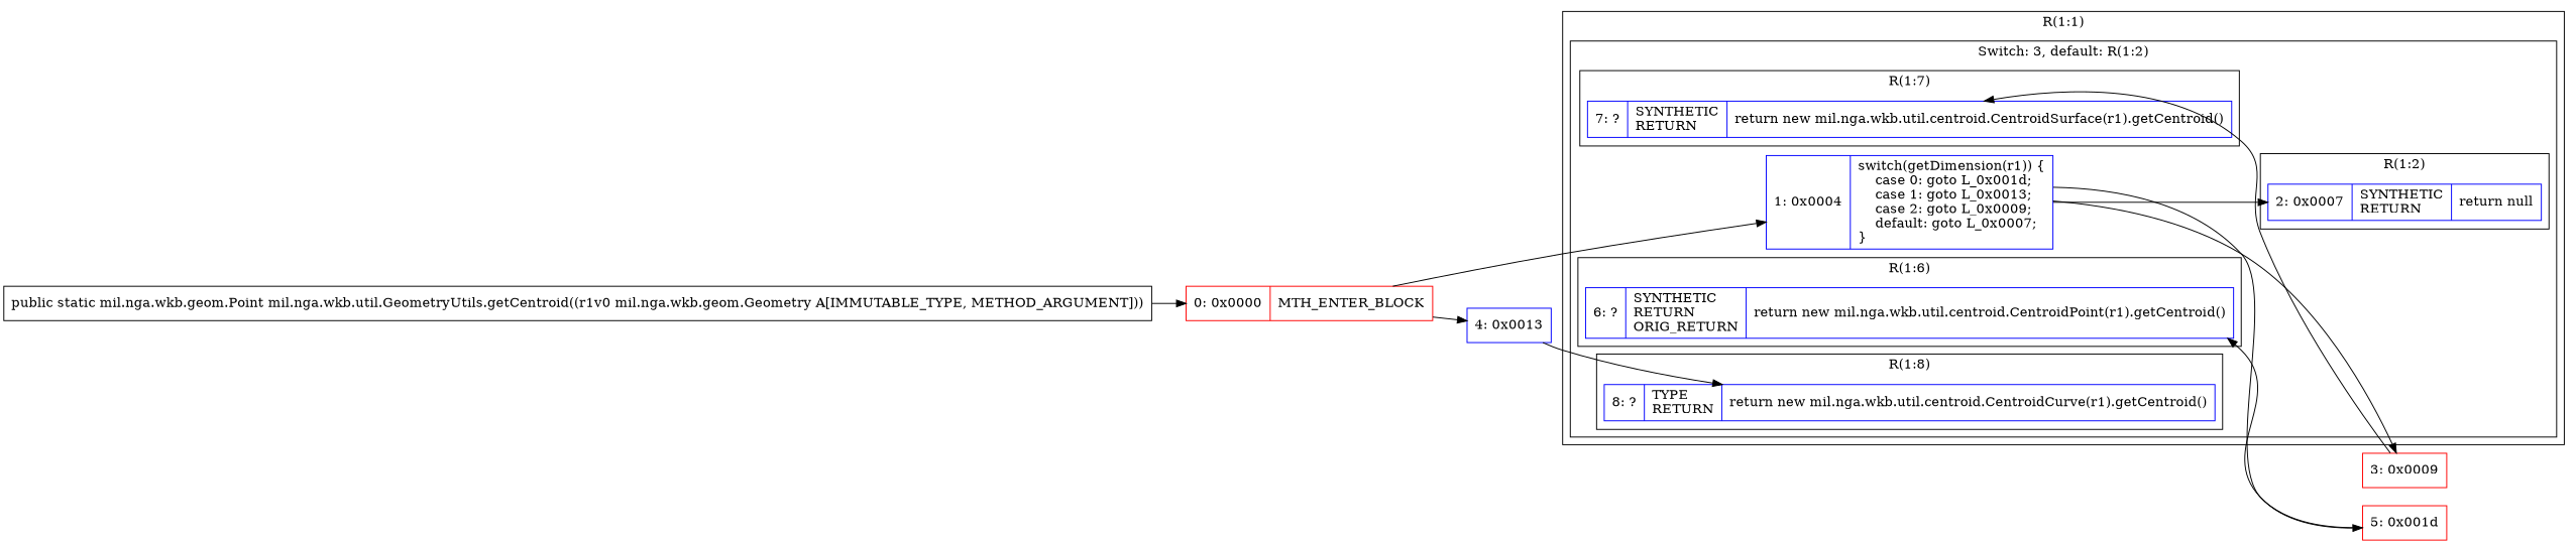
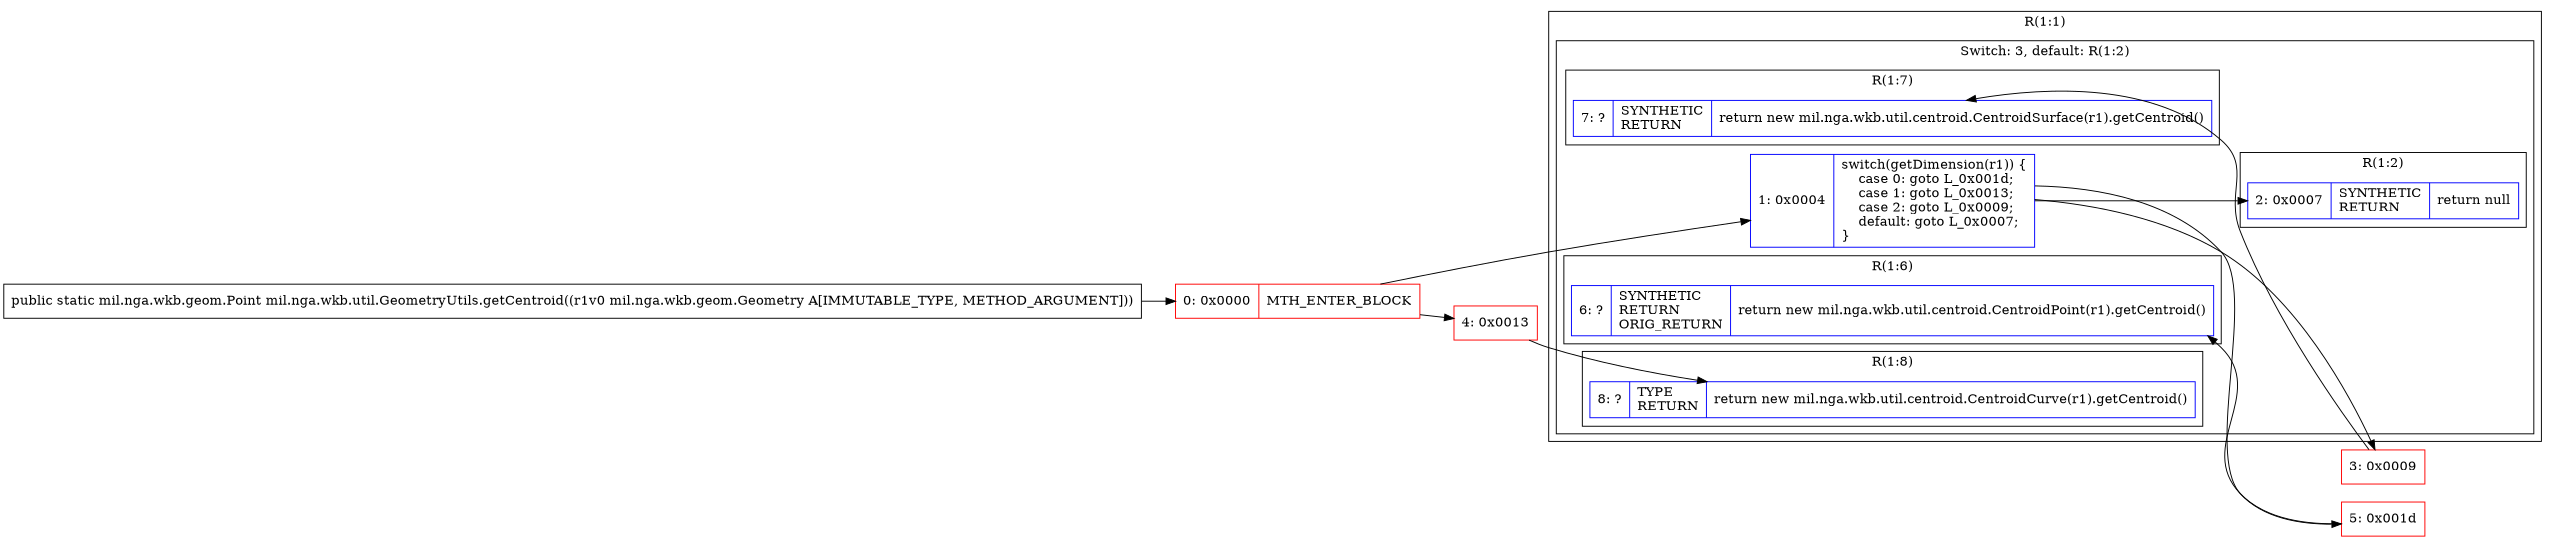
  digraph {
    rankdir=LR
    node [color=blue shape=record]
    n1 [label="{6\:\ ?|SYNTHETIC\lRETURN\lORIG_RETURN\l|return new mil.nga.wkb.util.centroid.CentroidPoint(r1).getCentroid()\l}"]
    n2 [label="{8\:\ ?|TYPE\lRETURN\l|return new mil.nga.wkb.util.centroid.CentroidCurve(r1).getCentroid()\l}"]
    n3 [label="{7\:\ ?|SYNTHETIC\lRETURN\l|return new mil.nga.wkb.util.centroid.CentroidSurface(r1).getCentroid()\l}"]
    n4 [label="{2\:\ 0x0007|SYNTHETIC\lRETURN\l|return null\l}"]
    n5 [label="{1\:\ 0x0004|switch(getDimension(r1)) \{\l    case 0: goto L_0x001d;\l    case 1: goto L_0x0013;\l    case 2: goto L_0x0009;\l    default: goto L_0x0007;\l\}\l}"]
    n6 [color=red label="{3\:\ 0x0009}"]
    n7 [color=red label="{5\:\ 0x001d}"]
-   n8 [label="{4\:\ 0x0013}"]
+   n8 [color=red label="{4\:\ 0x0013}"]
    n9 [color=red label="{0\:\ 0x0000|MTH_ENTER_BLOCK\l}"]
    n10 [label="{public static mil.nga.wkb.geom.Point mil.nga.wkb.util.GeometryUtils.getCentroid((r1v0 mil.nga.wkb.geom.Geometry A[IMMUTABLE_TYPE, METHOD_ARGUMENT])) }" color=""]
    subgraph cluster_1 {
      label="R(1:1)"
      subgraph cluster_2 {
        label="Switch: 3, default: R(1:2)"
        n5
        subgraph cluster_3 {
          label="R(1:6)"
          n1
        }
        subgraph cluster_4 {
          label="R(1:8)"
          n2
        }
        subgraph cluster_5 {
          label="R(1:7)"
          n3
        }
        subgraph cluster_6 {
          label="R(1:2)"
          n4
        }
      }
    }
    n5 -> n4
    n5 -> n6
    n5 -> n7
    n6 -> n3
    n7 -> n1
    n8 -> n2
    n9 -> n5
    n9 -> n8
    n10 -> n9
  }
